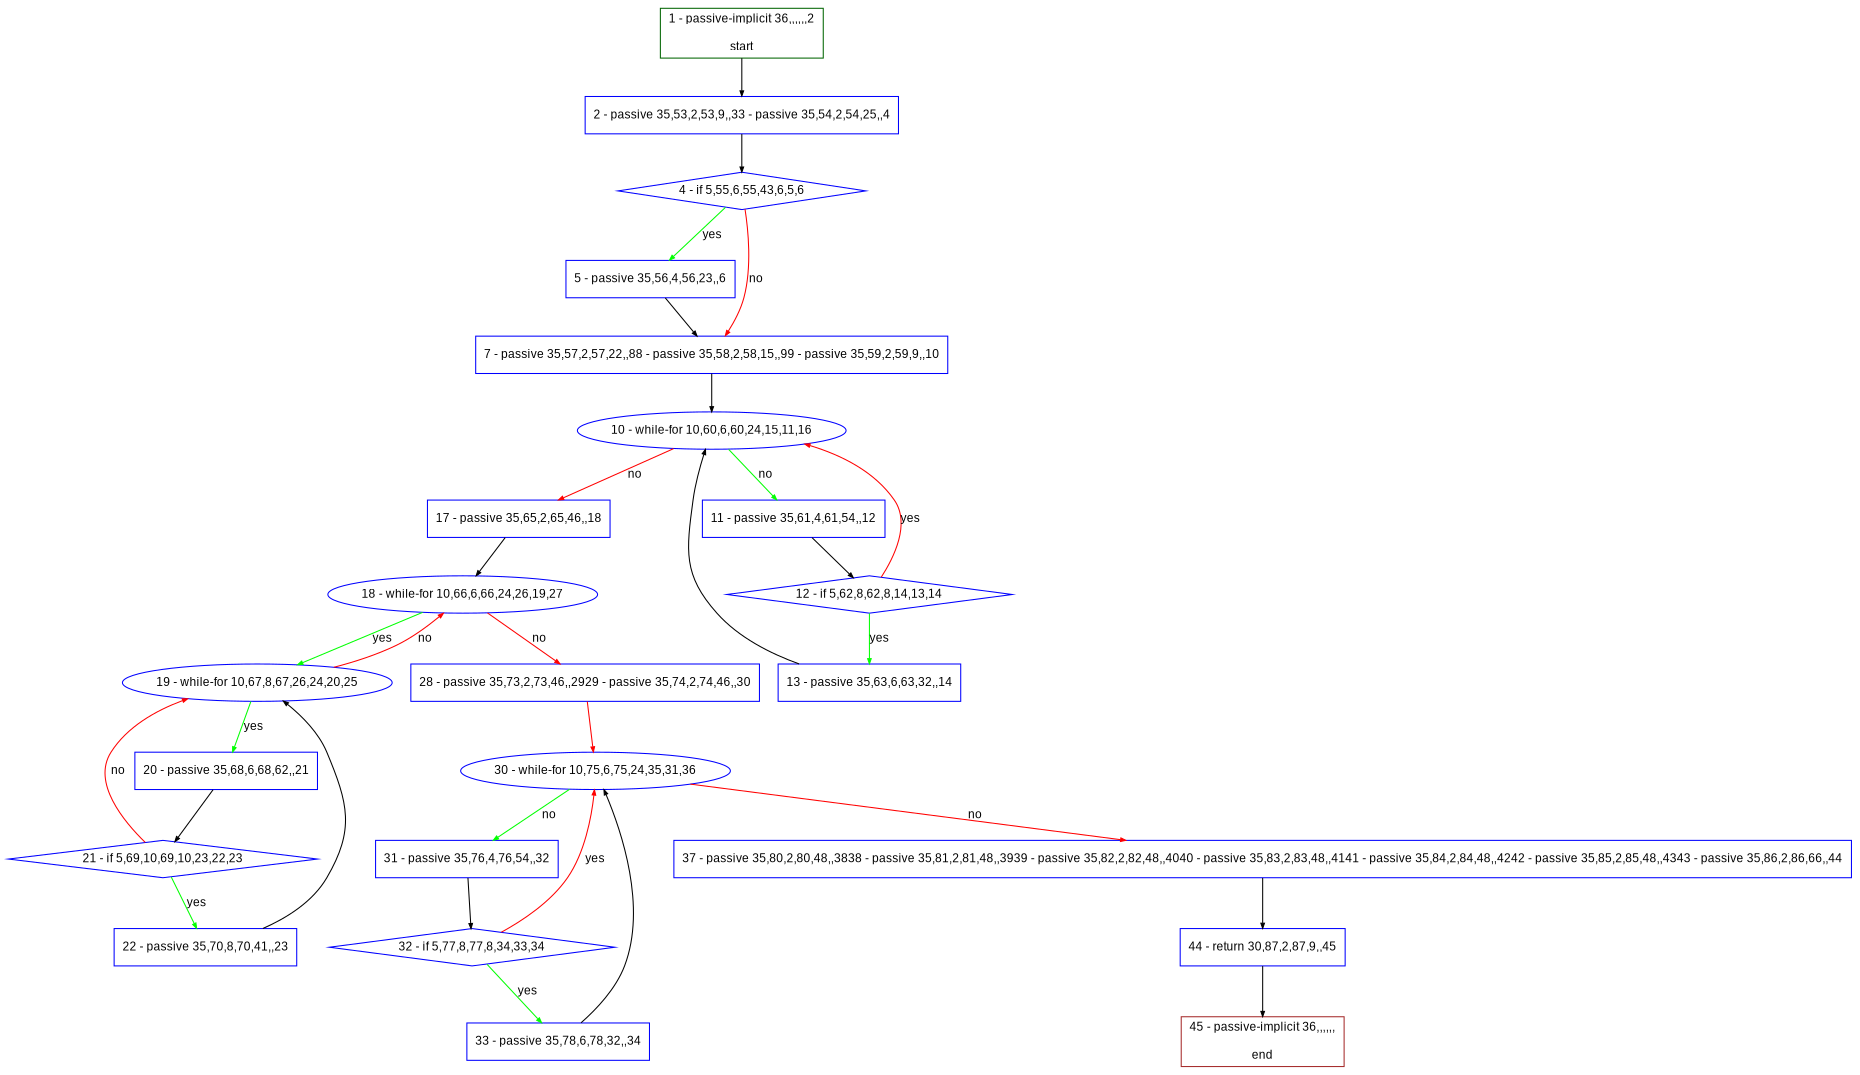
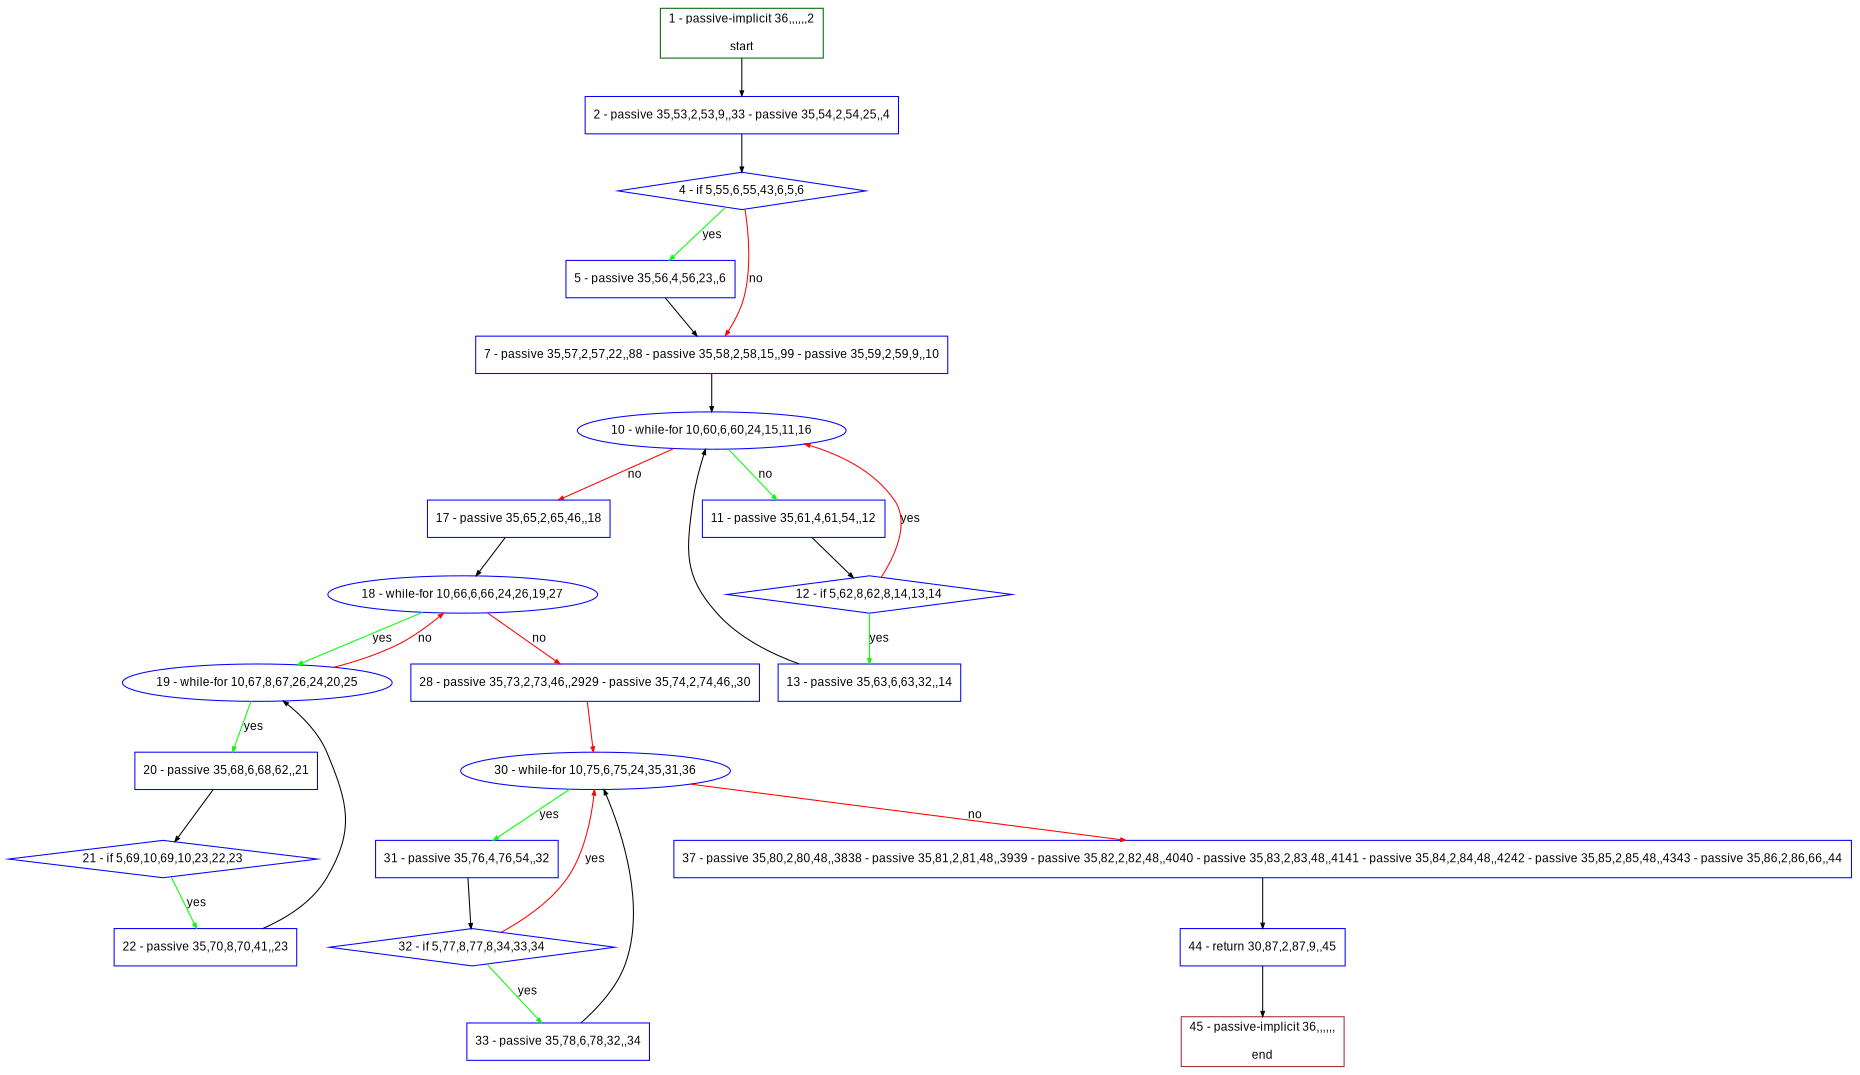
  digraph {
    bgcolor=white
    compound=true
    fillcolor="#FFFFCC"
    fontname="Liberation Sans"
    fontsize=12
    pack=true
    packmode=clust
    style="rounded,filled"
    node [color="#0000ff" compound=true fillcolor="#ffffff" fixedsize=false fontname="Liberation Sans" fontsize=12 node_initialized=no shape=box style=filled]
    edge [arrowhead=normal arrowsize=0.5 arrowtail=none color="#000000" compound=true dir=forward fontcolor=black fontname="Liberation Sans" fontsize=12]
    n1 [label="2 - passive 35,53,2,53,9,,33 - passive 35,54,2,54,25,,4"]
    n2 [label="4 - if 5,55,6,55,43,6,5,6" shape=diamond]
    n3 [label="5 - passive 35,56,4,56,23,,6"]
    n4 [label="7 - passive 35,57,2,57,22,,88 - passive 35,58,2,58,15,,99 - passive 35,59,2,59,9,,10"]
    n5 [color="#006400" label="1 - passive-implicit 36,,,,,,2\n\nstart"]
    n6 [label="10 - while-for 10,60,6,60,24,15,11,16" shape=oval]
    n7 [label="11 - passive 35,61,4,61,54,,12"]
    n8 [label="17 - passive 35,65,2,65,46,,18"]
    n9 [label="12 - if 5,62,8,62,8,14,13,14" shape=diamond]
    n10 [label="18 - while-for 10,66,6,66,24,26,19,27" shape=oval]
    n11 [label="13 - passive 35,63,6,63,32,,14"]
    n12 [label="19 - while-for 10,67,8,67,26,24,20,25" shape=oval]
    n13 [label="28 - passive 35,73,2,73,46,,2929 - passive 35,74,2,74,46,,30"]
    n14 [label="20 - passive 35,68,6,68,62,,21"]
    n15 [label="30 - while-for 10,75,6,75,24,35,31,36" shape=oval]
    n16 [label="21 - if 5,69,10,69,10,23,22,23" shape=diamond]
    n17 [label="31 - passive 35,76,4,76,54,,32"]
    n18 [label="37 - passive 35,80,2,80,48,,3838 - passive 35,81,2,81,48,,3939 - passive 35,82,2,82,48,,4040 - passive 35,83,2,83,48,,4141 - passive 35,84,2,84,48,,4242 - passive 35,85,2,85,48,,4343 - passive 35,86,2,86,66,,44"]
    n19 [label="22 - passive 35,70,8,70,41,,23"]
    n20 [label="32 - if 5,77,8,77,8,34,33,34" shape=diamond]
    n21 [label="44 - return 30,87,2,87,9,,45"]
    n22 [label="33 - passive 35,78,6,78,32,,34"]
    n23 [color="#a52a2a" label="45 - passive-implicit 36,,,,,,\n\nend"]
    n1 -> n2
    n2 -> n3 [color="#00ff00" label=yes]
    n2 -> n4 [color="#ff0000" label=no]
    n3 -> n4
    n4 -> n6
    n5 -> n1
    n6 -> n7 [color="#00ff00" label=no]
    n6 -> n8 [color="#ff0000" label=no]
    n7 -> n9
    n8 -> n10
    n9 -> n6 [color="#ff0000" label=yes]
    n9 -> n11 [color="#00ff00" label=yes]
    n10 -> n12 [color="#00ff00" label=yes]
    n10 -> n13 [color="#ff0000" label=no]
    n11 -> n6
    n12 -> n10 [color="#ff0000" label=no]
    n12 -> n14 [color="#00ff00" label=yes]
    n13 -> n15 [color="#ff0000"]
    n14 -> n16
-   n15 -> n17 [color="#00ff00" label=no]
+   n15 -> n17 [color="#00ff00" label=yes]
    n15 -> n18 [color="#ff0000" label=no]
-   n16 -> n12 [color="#ff0000" label=no]
    n16 -> n19 [color="#00ff00" label=yes]
    n17 -> n20
    n18 -> n21
    n19 -> n12
    n20 -> n15 [color="#ff0000" label=yes]
    n20 -> n22 [color="#00ff00" label=yes]
    n21 -> n23
    n22 -> n15
  }
